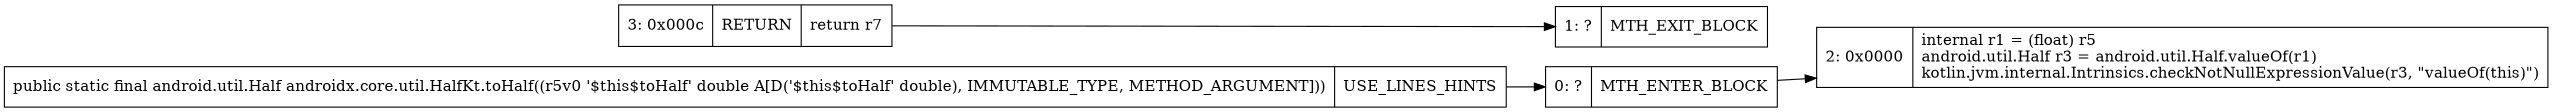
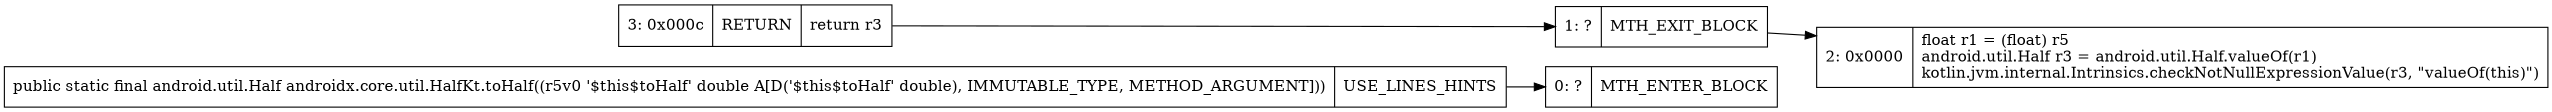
  digraph {
    rankdir=LR
    node [shape=record]
    n1 [label="{0\:\ ?|MTH_ENTER_BLOCK\l}"]
-   n2 [label="{2\:\ 0x0000|internal r1 = (float) r5\landroid.util.Half r3 = android.util.Half.valueOf(r1)\lkotlin.jvm.internal.Intrinsics.checkNotNullExpressionValue(r3, \"valueOf(this)\")\l}"]
-   n3 [label="{3\:\ 0x000c|RETURN\l|return r7\l}"]
+   n2 [label="{2\:\ 0x0000|float r1 = (float) r5\landroid.util.Half r3 = android.util.Half.valueOf(r1)\lkotlin.jvm.internal.Intrinsics.checkNotNullExpressionValue(r3, \"valueOf(this)\")\l}"]
+   n3 [label="{3\:\ 0x000c|RETURN\l|return r3\l}"]
    n4 [label="{1\:\ ?|MTH_EXIT_BLOCK\l}"]
    n5 [label="{public static final android.util.Half androidx.core.util.HalfKt.toHalf((r5v0 '$this$toHalf' double A[D('$this$toHalf' double), IMMUTABLE_TYPE, METHOD_ARGUMENT]))  | USE_LINES_HINTS\l}"]
-   n1 -> n2
+   n4 -> n2
    n3 -> n4
    n5 -> n1
  }
